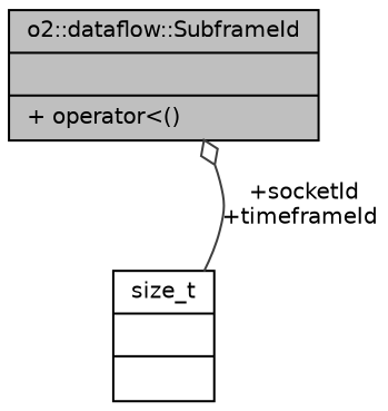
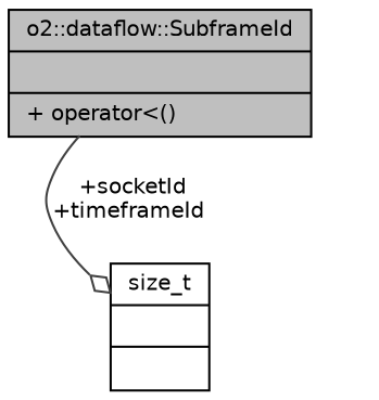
  digraph {
    node [color=black fontname=Helvetica fontsize=10 shape=record]
    n1 [fillcolor=grey75 fontcolor=black height=0.2 label="{o2::dataflow::SubframeId\n||+ operator\<()\l}" style=filled width=0.4]
    n2 [height=0.2 label="{size_t\n||}" width=0.4]
-   n2 -> n1 [arrowhead=odiamond color=grey25 fontname=Helvetica fontsize=10 label=" +socketId\n+timeframeId" labelfontname=Helvetica labelfontsize=10 style=solid]
+   n1 -> n2 [arrowhead=odiamond color=grey25 fontname=Helvetica fontsize=10 label=" +socketId\n+timeframeId" labelfontname=Helvetica labelfontsize=10 style=solid]
  }
